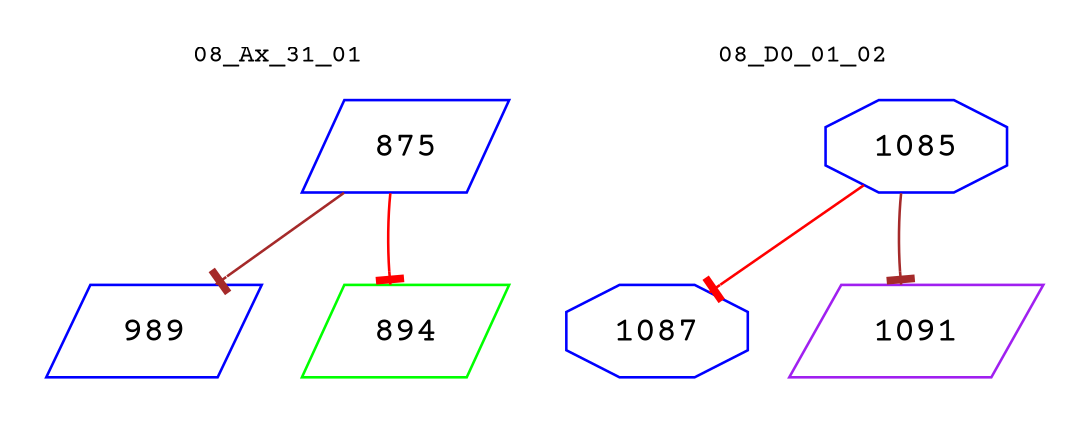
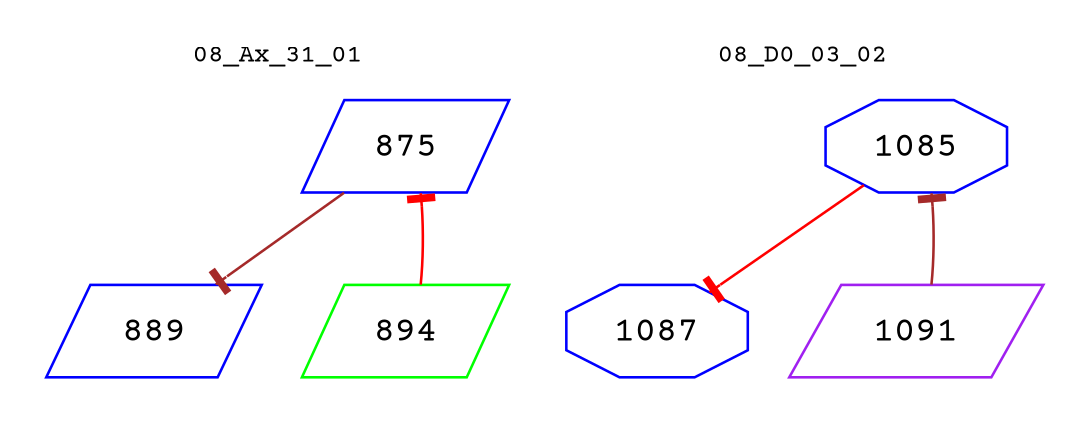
  digraph {
    fontname="Courier Prime"
    node [color=blue fontname="Courier Prime" shape=parallelogram]
    edge [arrowhead=tee color=brown fontname="Courier Prime"]
    n1 [label=875]
-   n2 [label=989]
+   n2 [label=889]
    n3 [color=green label=894]
    n4 [label=1085 shape=octagon]
    n5 [label=1087 shape=octagon]
    n6 [color=purple label=1091]
    subgraph cluster_1 {
      color=white
      fontsize=10
      label="08_Ax_31_01"
      n1
      n2
      n3
    }
    subgraph cluster_2 {
      color=white
      fontsize=10
-     label="08_D0_01_02"
+     label="08_D0_03_02"
      n4
      n5
      n6
    }
    n1 -> n2
-   n1 -> n3 [color=red]
+   n3 -> n1 [color=red]
    n4 -> n5 [color=red]
-   n4 -> n6
+   n6 -> n4
  }
